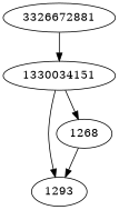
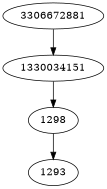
  strict digraph {
    n1 [label=1330034151]
-   3306672881 [label=3326672881]
+   3306672881
    1293
-   1298 [label=1268]
-   n1 -> 1293
+   1298
    n1 -> 1298
    3306672881 -> n1
    1298 -> 1293
  }
